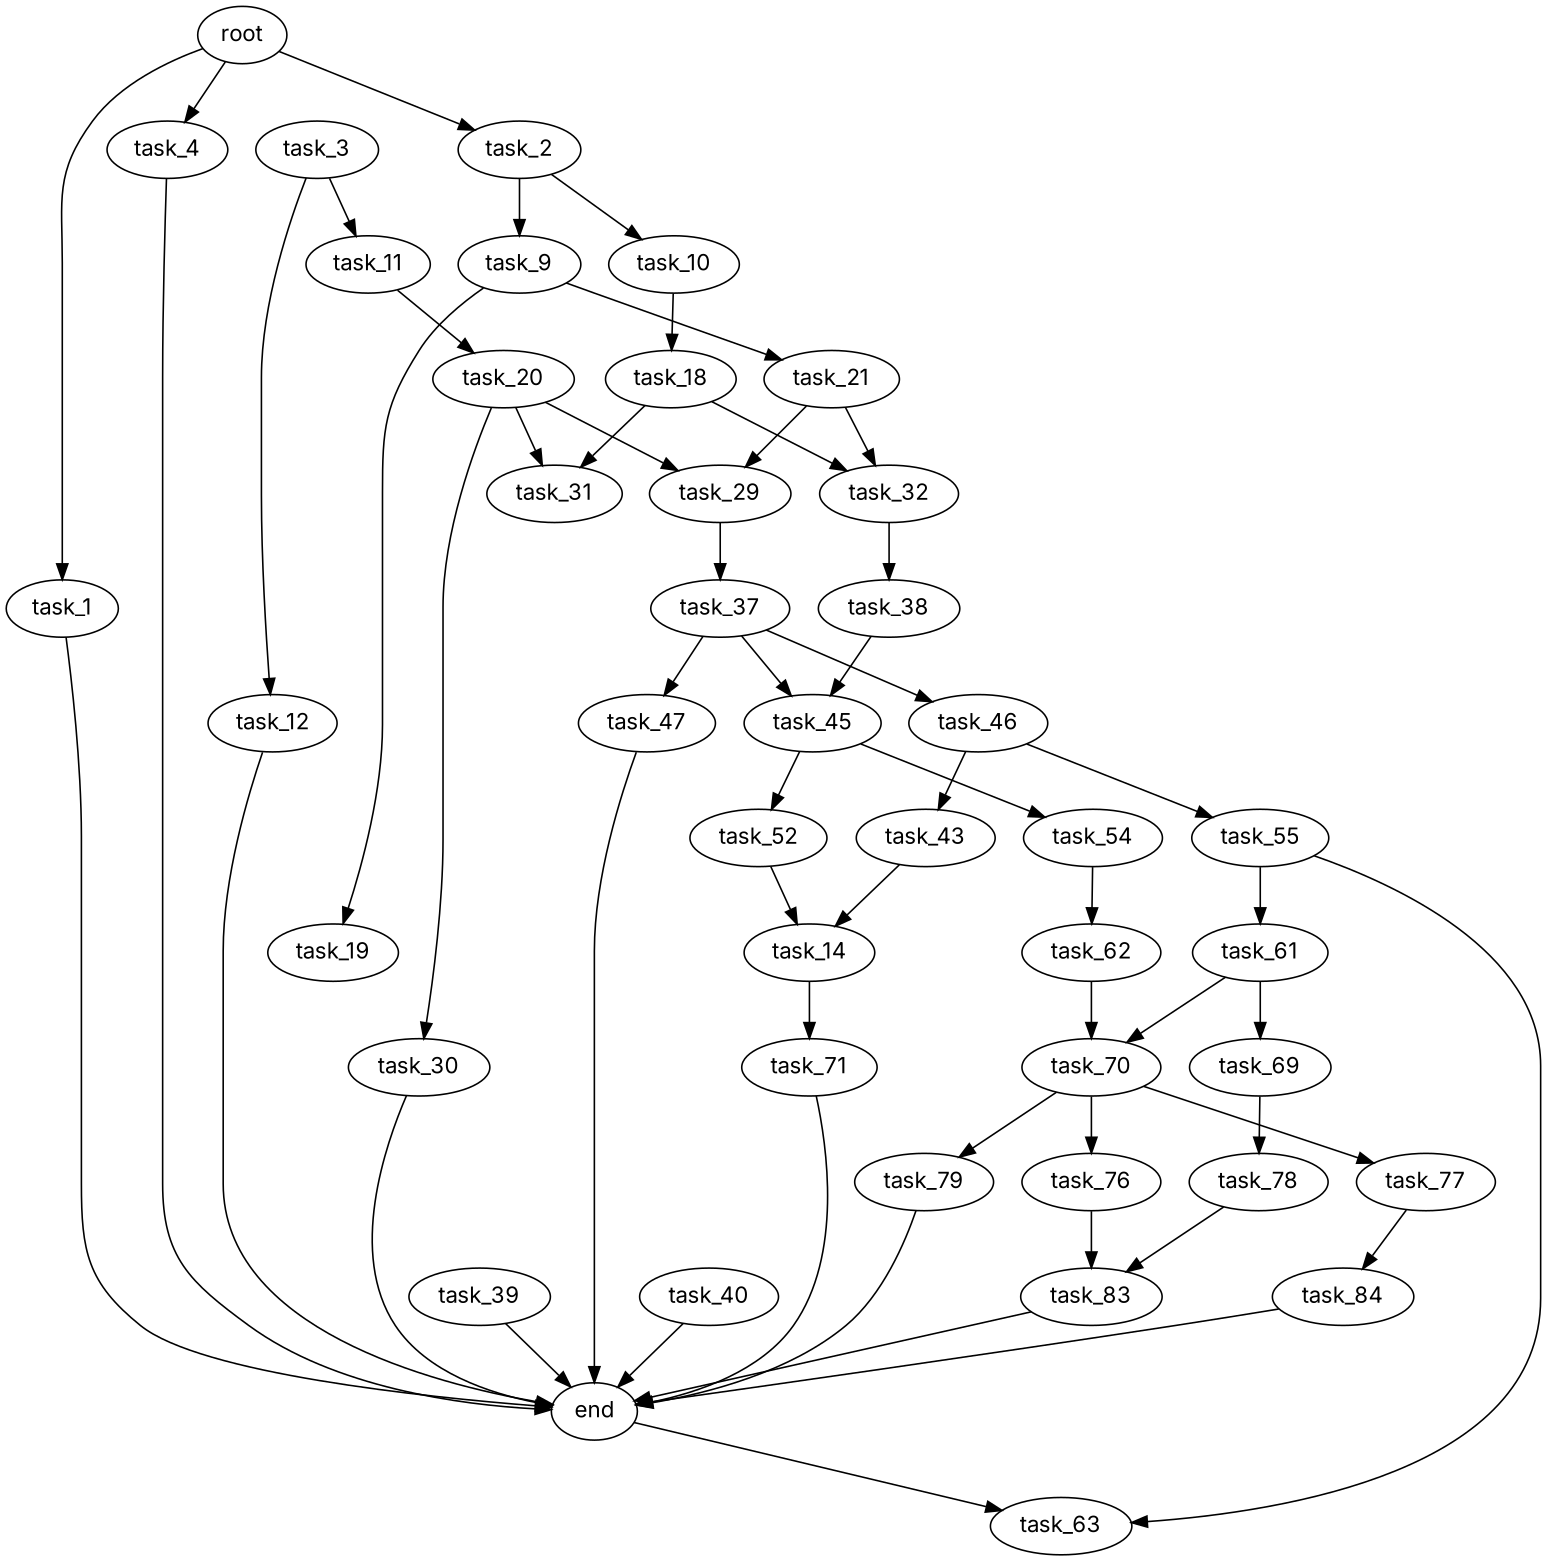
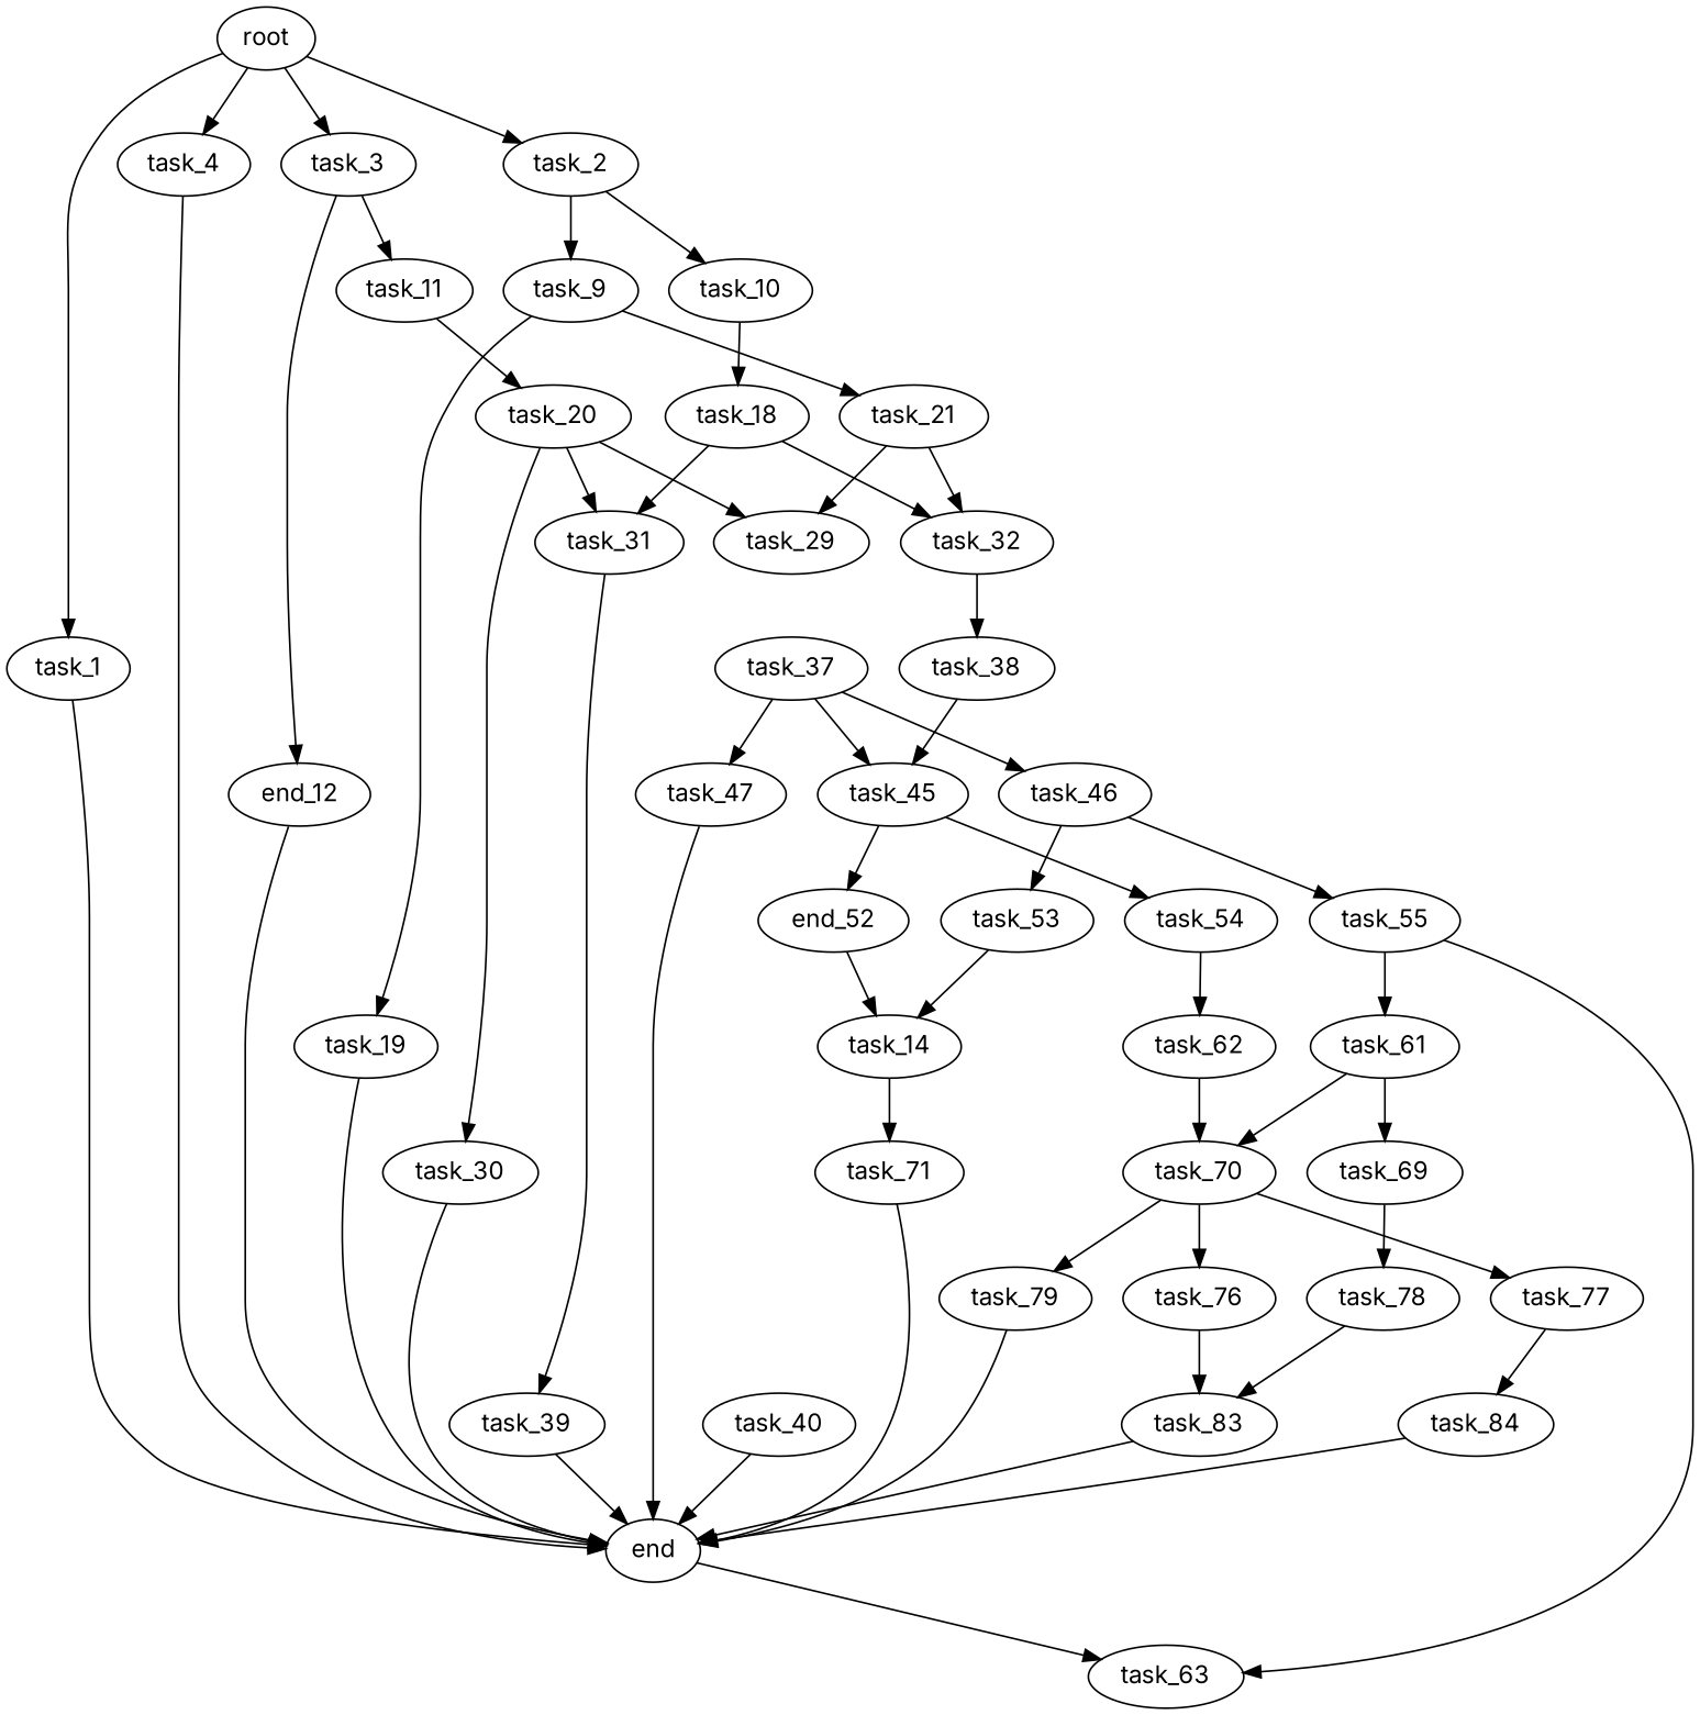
  digraph {
    fontname=Inter
    node [fontname=Inter]
    edge [fontname=Inter]
    root
    task_1
    task_2
    task_3
    task_4
    end
    task_9
    task_10
    task_11
-   task_12
+   task_12 [label=end_12]
    task_63
    task_19
    task_21
    task_18
    task_20
    task_32
    task_29
    task_31
    task_30
    task_39
    task_38
    task_37
    task_45
    task_46
    task_47
    task_40
-   task_52
+   task_52 [label=end_52]
    task_54
-   task_53 [label=task_43]
+   task_53
    task_55
    n31 [label=task_14]
    task_62
    task_61
    task_71
    task_70
    task_69
    task_78
    task_76
    task_77
    task_79
    task_83
    task_84
    root -> task_1
    root -> task_2
+   root -> task_3
    root -> task_4
    task_1 -> end
    task_2 -> task_9
    task_2 -> task_10
    task_3 -> task_11
    task_3 -> task_12
    task_4 -> end
    end -> task_63
    task_9 -> task_19
    task_9 -> task_21
    task_10 -> task_18
    task_11 -> task_20
    task_12 -> end
+   task_19 -> end
    task_21 -> task_32
    task_21 -> task_29
    task_18 -> task_32
    task_18 -> task_31
    task_20 -> task_29
    task_20 -> task_31
    task_20 -> task_30
    task_32 -> task_38
-   task_29 -> task_37
+   task_31 -> task_39
    task_30 -> end
    task_39 -> end
    task_38 -> task_45
    task_37 -> task_45
    task_37 -> task_46
    task_37 -> task_47
    task_45 -> task_52
    task_45 -> task_54
    task_46 -> task_53
    task_46 -> task_55
    task_47 -> end
    task_40 -> end
    task_52 -> n31
    task_54 -> task_62
    task_53 -> n31
    task_55 -> task_63
    task_55 -> task_61
    n31 -> task_71
    task_62 -> task_70
    task_61 -> task_70
    task_61 -> task_69
    task_71 -> end
    task_70 -> task_76
    task_70 -> task_77
    task_70 -> task_79
    task_69 -> task_78
    task_78 -> task_83
    task_76 -> task_83
    task_77 -> task_84
    task_79 -> end
    task_83 -> end
    task_84 -> end
  }
